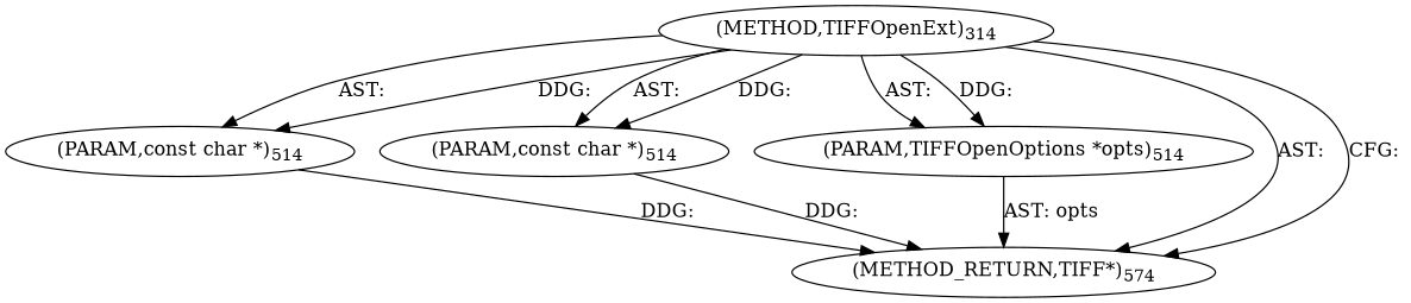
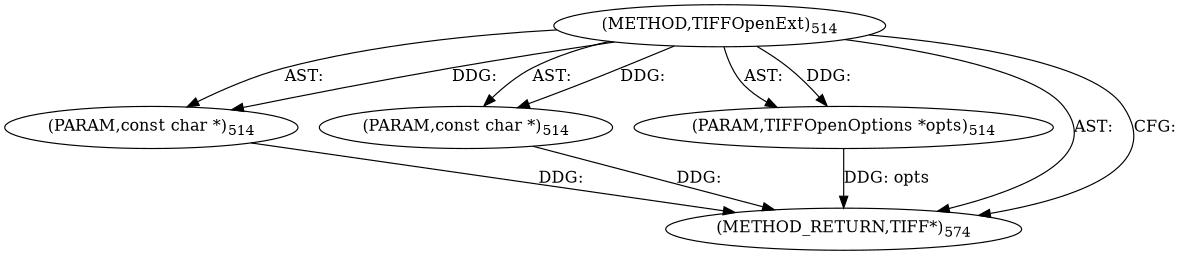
  digraph {
-   n1 [label=<(METHOD,TIFFOpenExt)<SUB>314</SUB>>]
+   n1 [label=<(METHOD,TIFFOpenExt)<SUB>514</SUB>>]
    n2 [label=<(PARAM,const char *)<SUB>514</SUB>>]
    n3 [label=<(PARAM,const char *)<SUB>514</SUB>>]
    n4 [label=<(PARAM,TIFFOpenOptions *opts)<SUB>514</SUB>>]
    n5 [label=<(METHOD_RETURN,TIFF*)<SUB>574</SUB>>]
    n1 -> n2 [label="AST: "]
    n1 -> n2 [label="DDG: "]
    n1 -> n3 [label="AST: "]
    n1 -> n3 [label="DDG: "]
    n1 -> n4 [label="AST: "]
    n1 -> n4 [label="DDG: "]
    n1 -> n5 [label="AST: "]
    n1 -> n5 [label="CFG: "]
    n2 -> n5 [label="DDG: "]
    n3 -> n5 [label="DDG: "]
-   n4 -> n5 [label="AST: opts"]
+   n4 -> n5 [label="DDG: opts"]
  }
